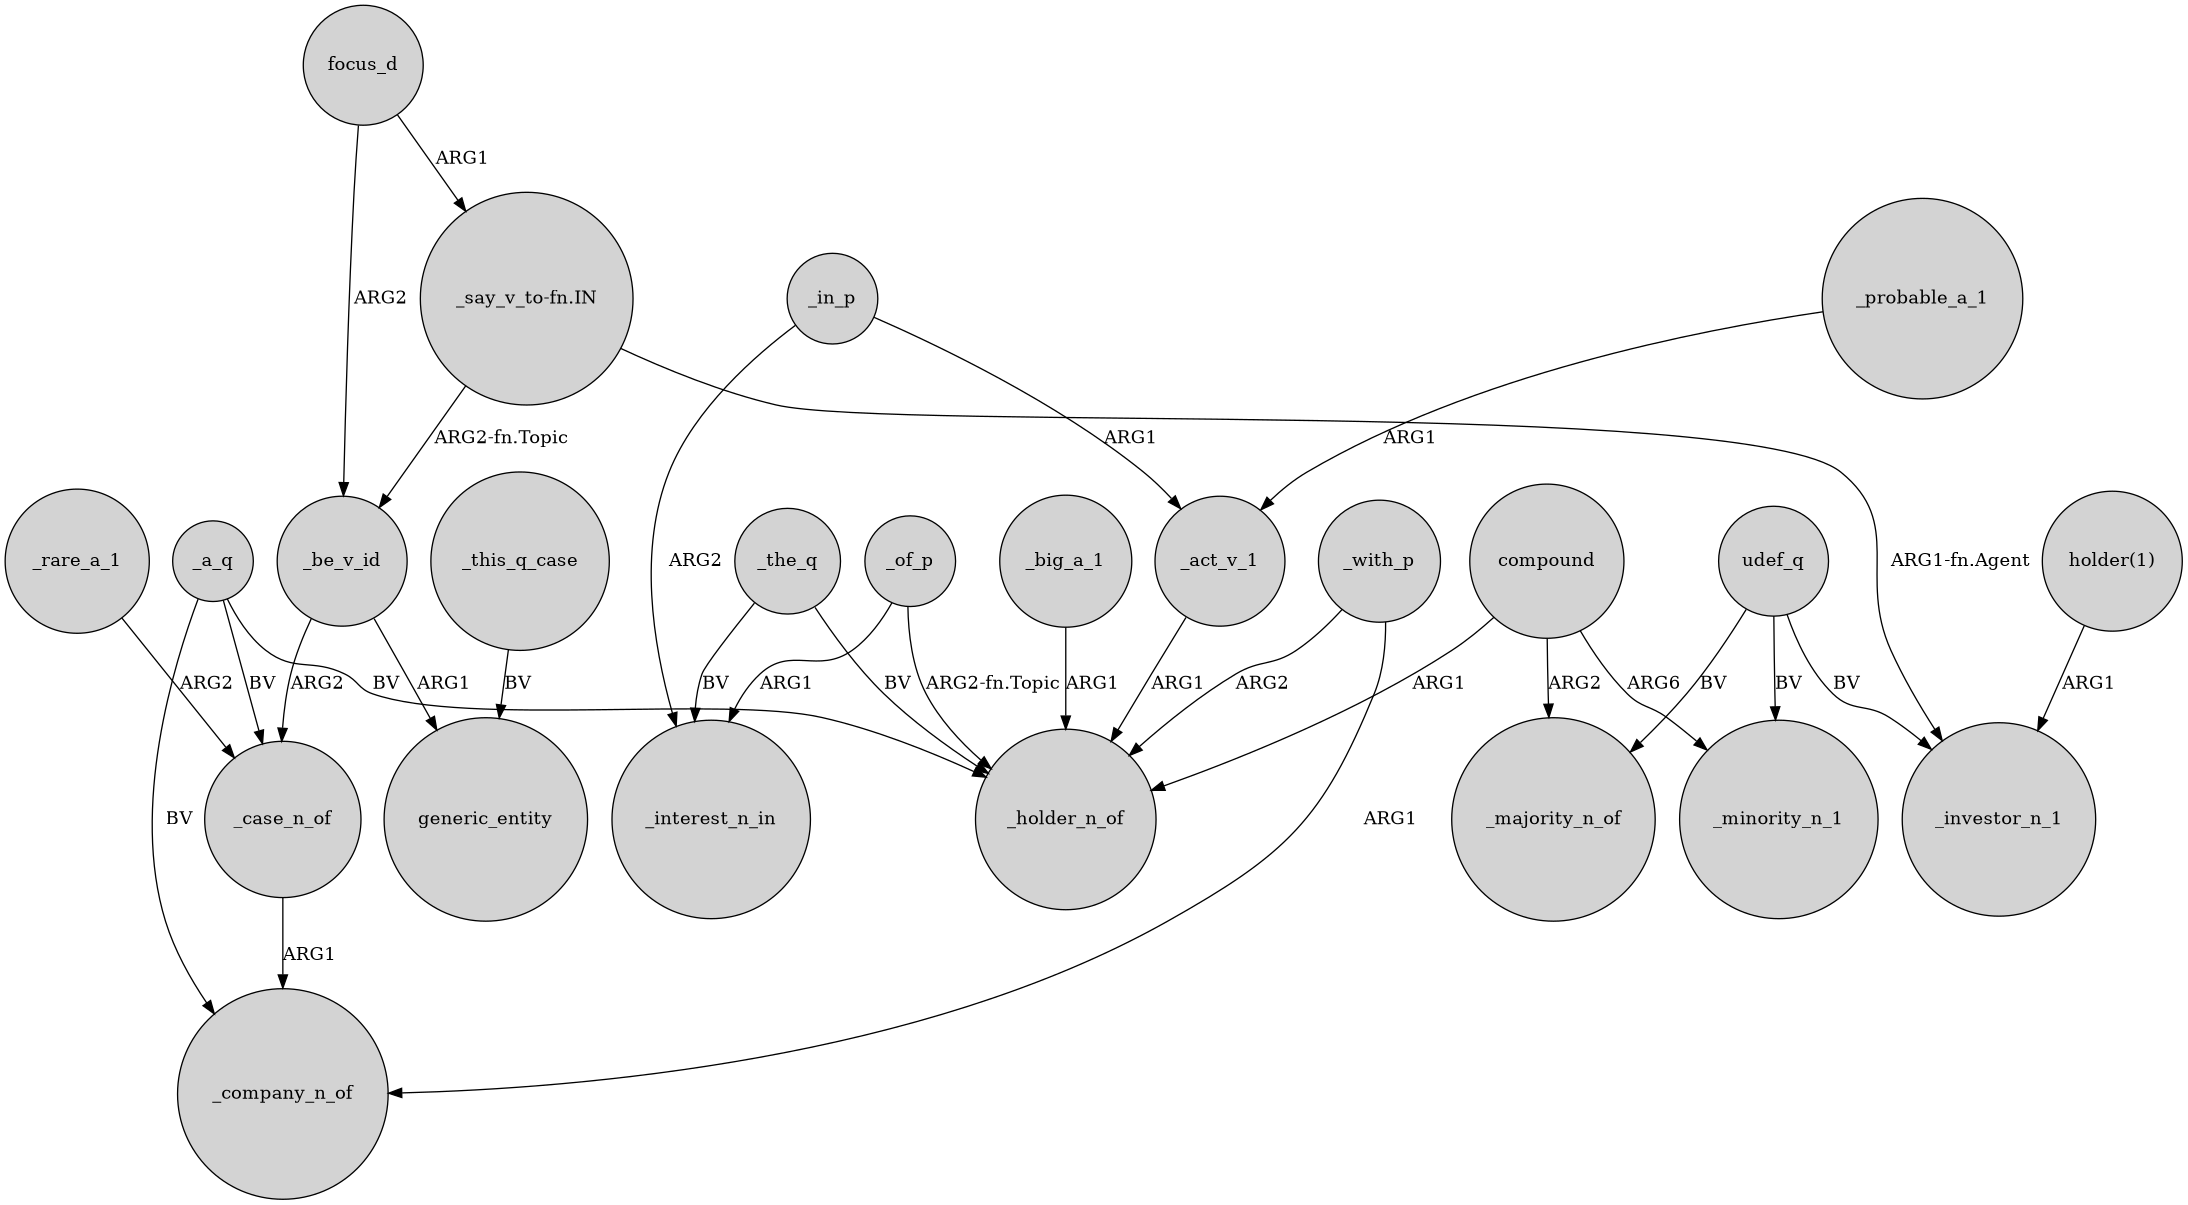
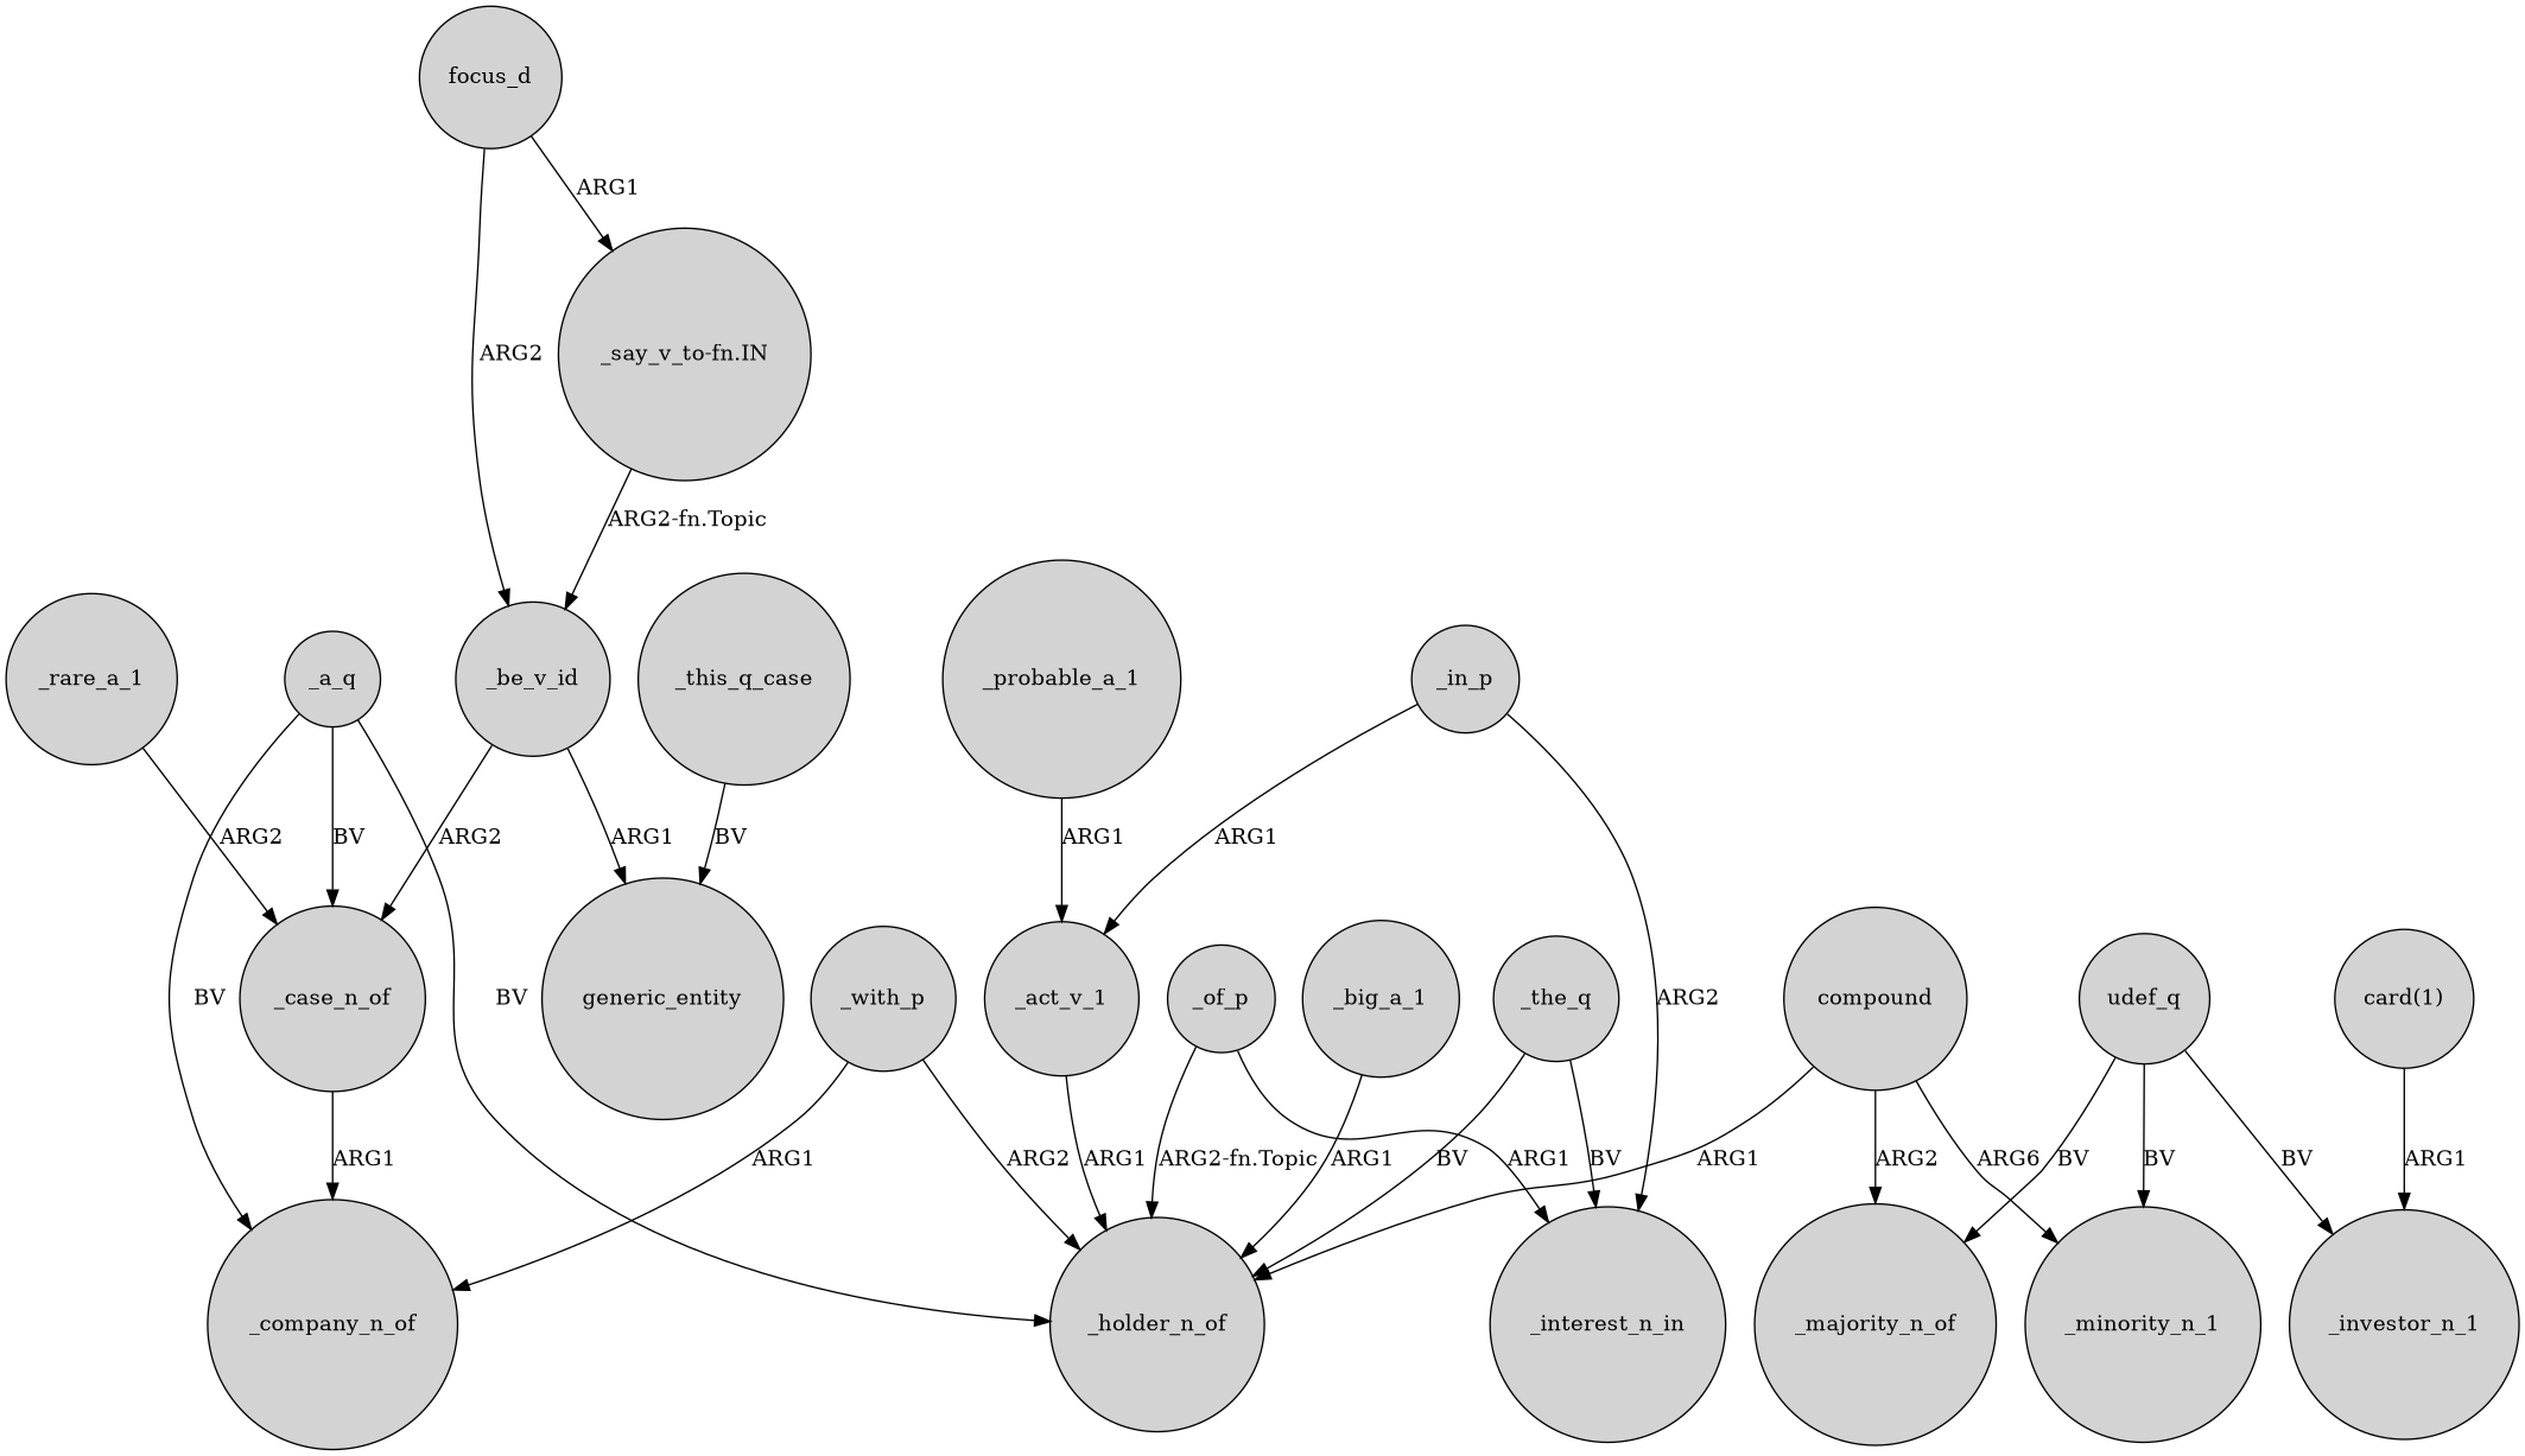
  digraph {
    node [shape=circle style=filled]
    focus_d
    _be_v_id
    "_say_v_to-fn.IN"
    _case_n_of
    generic_entity
    _investor_n_1
    _company_n_of
    _in_p
    _act_v_1
    _interest_n_in
    _holder_n_of
    _with_p
    udef_q
    _minority_n_1
    _majority_n_of
    _the_q
    _a_q
    compound
    n19 [label=_this_q_case]
    _of_p
-   "card(1)" [label="holder(1)"]
+   "card(1)"
    _rare_a_1
    _big_a_1
    _probable_a_1
    focus_d -> _be_v_id [label=ARG2]
    focus_d -> "_say_v_to-fn.IN" [label=ARG1]
    _be_v_id -> _case_n_of [label=ARG2]
    _be_v_id -> generic_entity [label=ARG1]
    "_say_v_to-fn.IN" -> _be_v_id [label="ARG2-fn.Topic"]
-   "_say_v_to-fn.IN" -> _investor_n_1 [label="ARG1-fn.Agent"]
    _case_n_of -> _company_n_of [label=ARG1]
    _in_p -> _act_v_1 [label=ARG1]
    _in_p -> _interest_n_in [label=ARG2]
    _act_v_1 -> _holder_n_of [label=ARG1]
    _with_p -> _company_n_of [label=ARG1]
    _with_p -> _holder_n_of [label=ARG2]
    udef_q -> _investor_n_1 [label=BV]
    udef_q -> _minority_n_1 [label=BV]
    udef_q -> _majority_n_of [label=BV]
    _the_q -> _interest_n_in [label=BV]
    _the_q -> _holder_n_of [label=BV]
    _a_q -> _case_n_of [label=BV]
    _a_q -> _company_n_of [label=BV]
    _a_q -> _holder_n_of [label=BV]
    compound -> _holder_n_of [label=ARG1]
    compound -> _minority_n_1 [label=ARG6]
    compound -> _majority_n_of [label=ARG2]
    n19 -> generic_entity [label=BV]
    _of_p -> _interest_n_in [label=ARG1]
    _of_p -> _holder_n_of [label="ARG2-fn.Topic"]
    "card(1)" -> _investor_n_1 [label=ARG1]
    _rare_a_1 -> _case_n_of [label=ARG2]
    _big_a_1 -> _holder_n_of [label=ARG1]
    _probable_a_1 -> _act_v_1 [label=ARG1]
  }
